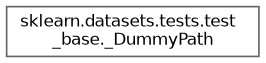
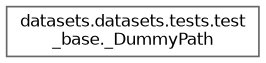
  digraph {
    rankdir=LR
    fontname="DejaVu Sans"
-   n1 [color=grey40 fillcolor=white fontname="DejaVu Sans" fontsize=10 height=0.2 label="sklearn.datasets.tests.test\l_base._DummyPath" shape=box style=filled width=0.4]
+   n1 [color=grey40 fillcolor=white fontname="DejaVu Sans" fontsize=10 height=0.2 label="datasets.datasets.tests.test\l_base._DummyPath" shape=box style=filled width=0.4]
  }
